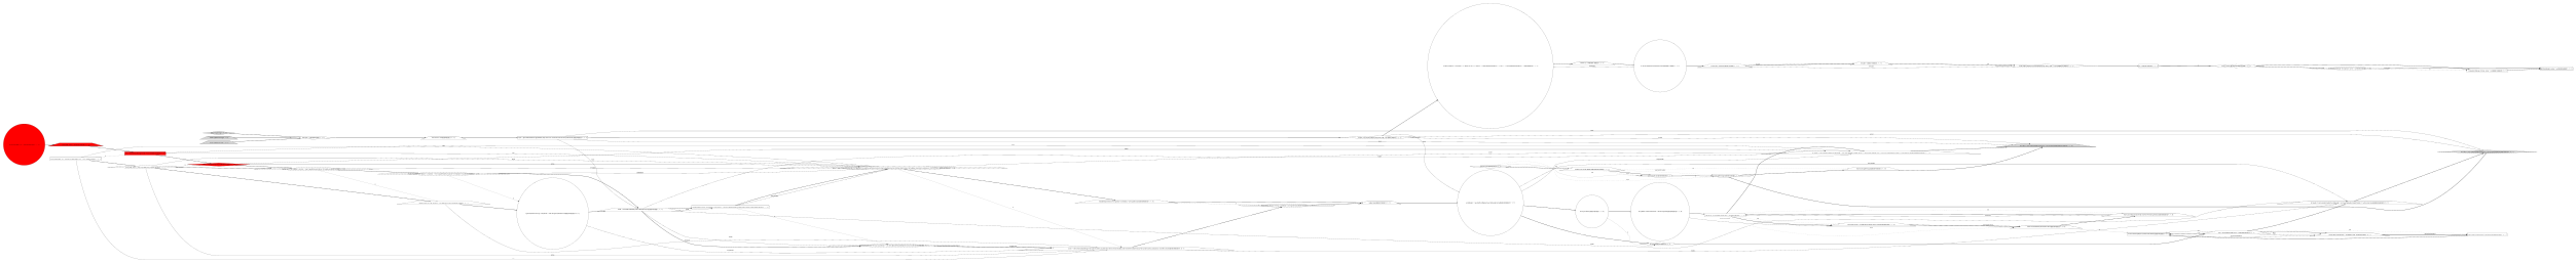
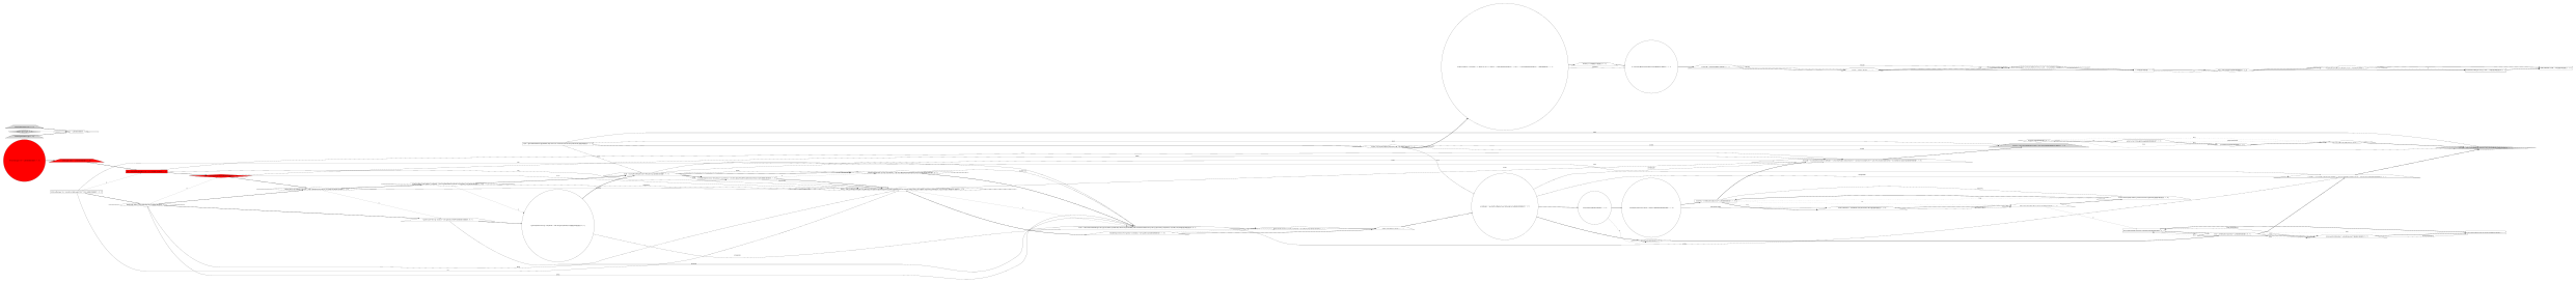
  digraph {
    fontname="Noto Sans"
    rankdir=LR
    node [fillcolor=white fontname="Noto Sans" shape=trapezium style=filled]
    edge [arrowhead=onormal fontname="Noto Sans" style=bold]
    n1 [label="int retCode = p.waitFor()@@@14@@@['1', '1', '1']"]
    n2 [label="throw new Exception(\"Command failed with return code \" + retCode)@@@16@@@['1', '1', '1']" shape=diamond]
    n3 [label="retCode != 0@@@15@@@['1', '1', '1']"]
    n4 [label="p = null@@@18@@@['1', '1', '1']" shape=note]
    n5 [label="TypeSerializer<String> serializer = StringSerializer.INSTANCE@@@31@@@['0', '0', '1']"]
    n6 [label="TypeComparator<String> comparator = new StringComparator(true)@@@32@@@['0', '0', '1']" shape=circle]
    n7 [label="sorter = new UnilateralSortMerger<String>(mm,ioMan,inputIterator,new DummyInvokable(),new RuntimeSerializerFactory<String>(serializer,),comparator,1.0,4,0.8f,true,false)@@@35@@@['0', '0', '1']"]
    n8 [label="reader = new BufferedReader(new FileReader(input))@@@33@@@['1', '1', '1']"]
    n9 [label="{if (reader != null) {reader.close()}if (verifyReader != null) {verifyReader.close()}if (sorter != null) {sorter.close()}}@@@46@@@['0', '0', '1']"]
    n10 [label="MutableObjectIterator<String> sortedData = sorter.getIterator()@@@36@@@['0', '0', '1']" shape=diamond]
    n11 [label="p = Runtime.getRuntime().exec(command)@@@13@@@['1', '1', '1']" shape=circle]
    n12 [label="String nextVerify@@@41@@@['1', '1', '0']" shape=circle]
    n13 [label="StringValue nextFromFlinkSort = new StringValue()@@@42@@@['1', '1', '0']" shape=circle]
    n14 [label="String next@@@39@@@['0', '0', '1']" shape=diamond]
    n15 [label="(nextVerify = verifyReader.readLine()) != null@@@43@@@['1', '1', '0']" shape=note]
    n16 [label="nextFromFlinkSort = sortedData.next(nextFromFlinkSort)@@@44@@@['1', '1', '0']"]
    n17 [label="(next = verifyReader.readLine()) != null@@@40@@@['0', '0', '1']"]
    n18 [label="reader.close()@@@37@@@['1', '1', '1']"]
    n19 [label="verifyReader = new BufferedReader(new FileReader(sorted))@@@38@@@['1', '1', '1']" shape=circle]
    n20 [label="{if (reader != null) {reader.close()}if (verifyReader != null) {verifyReader.close()}if (sorter != null) {sorter.close()}if (mm != null) {mm.shutdown()}if (ioMan != null) {ioMan.shutdown()}}@@@49@@@['1', '1', '0']"]
    n21 [label="UnilateralSortMerger<StringValue> sorter = null@@@25@@@['1', '1', '0']" shape=diamond]
    n22 [label="UnilateralSortMerger<String> sorter = null@@@25@@@['0', '0', '1']" shape=note]
    n23 [label="BufferedReader reader = null@@@26@@@['1', '1', '1']" shape=note]
    n24 [label="MutableObjectIterator<String> inputIterator = new StringReaderMutableObjectIterator(reader)@@@34@@@['0', '0', '1']" shape=diamond]
    n25 [label="MutableObjectIterator<StringValue> inputIterator = new StringValueReaderMutableObjectIterator(reader)@@@36@@@['1', '1', '0']" shape=note]
    n26 [label="File input = null@@@3@@@['1', '1', '1']" shape=diamond]
-   n27 [label="File sorted = null@@@4@@@['1', '1', '1']"]
    n28 [label="input = generateFileWithStrings(300000,\"http://some-uri.com/that/is/a/common/prefix/to/all\")@@@6@@@['1', '1', '1']" shape=note]
    n29 [fillcolor=lightgray label="{if (input != null) {input.delete()}if (sorted != null) {sorted.delete()}}@@@63@@@['0', '0', '1']" shape=diamond]
    n30 [label="Assert.assertEquals(nextVerify,nextFromFlinkSort.getValue())@@@46@@@['1', '1', '0']"]
    n31 [label="Assert.assertNotNull(nextFromFlinkSort)@@@45@@@['1', '1', '0']"]
    n32 [label="String(( command = {\"/bin/bash\",\"-c\",\"export LC_ALL=\"C\" && cat \"\" + input.getAbsolutePath() + \"\" | sort > \"\" + sorted.getAbsolutePath() + \"\"\"}@@@8@@@['1', '1', '1']" shape=circle]
    n33 [label="Process p = null@@@11@@@['1', '1', '1']"]
    n34 [label="String nextFromStratoSort = sortedData.next(\"\")@@@41@@@['0', '0', '1']"]
    n35 [label="Assert.assertEquals(next,nextFromStratoSort)@@@43@@@['0', '0', '1']" shape=note]
    n36 [label="Assert.assertNotNull(nextFromStratoSort)@@@42@@@['0', '0', '1']" shape=note]
    n37 [fillcolor=red label="MemoryManager mm = null@@@28@@@['0', '1', '0']" shape=circle]
    n38 [fillcolor=red label="IOManager ioMan = null@@@29@@@['0', '1', '0']"]
    n39 [label="MemoryManager mm = new MemoryManager(1024 * 1024,1)@@@29@@@['1', '0', '1']" shape=note]
    n40 [label="sorter = new UnilateralSortMerger<StringValue>(mm,ioMan,inputIterator,new DummyInvokable(),new RuntimeSerializerFactory<StringValue>(serializer,),comparator,1.0,4,0.8f,true,true)@@@37@@@['1', '1', '0']" shape=diamond]
    n41 [fillcolor=red label="mm = new MemoryManager(1024 * 1024,1)@@@31@@@['0', '1', '0']" shape=note]
    n42 [label="IOManager ioMan = new IOManagerAsync()@@@30@@@['1', '0', '1']" shape=diamond]
    n43 [label="{if (p != null) {p.destroy()}}@@@20@@@['1', '1', '1']" shape=diamond]
    n44 [fillcolor=lightgray label="{if (input != null) {input.delete()}if (sorted != null) {sorted.delete()}}@@@72@@@['1', '1', '0']"]
    n45 [label="MutableObjectIterator<StringValue> sortedData = sorter.getIterator()@@@38@@@['1', '1', '0']"]
    n46 [label="sorted = File.createTempFile(\"sorted_strings\",\"txt\")@@@7@@@['1', '1', '1']" shape=diamond]
    n47 [fillcolor=lightgray label="testStringValueSorting['1', '0', '0']"]
    n48 [fillcolor=red label="ioMan = new IOManagerAsync()@@@32@@@['0', '1', '0']" shape=diamond]
-   n49 [label="Assert.fail(e.getMessage())@@@70@@@['1', '1', '0']"]
    n50 [label="TypeSerializer<StringValue> serializer = new CopyableValueSerializer<StringValue>()@@@33@@@['1', '1', '0']" shape=diamond]
    n51 [label="TypeComparator<StringValue> comparator = new CopyableValueComparator<StringValue>(true,)@@@34@@@['1', '1', '0']" shape=diamond]
    n52 [fillcolor=lightgray label="testStringSorting['0', '0', '1']" shape=diamond]
    n53 [label="Assert.fail(e.getMessage())@@@61@@@['1', '1', '1']" shape=diamond]
    n54 [label="e.printStackTrace()@@@60@@@['1', '1', '1']" shape=diamond]
    n55 [label="System.err.println(e.getMessage())@@@59@@@['1', '1', '1']"]
    n56 [fillcolor=lightgray label="testStringValueSorting['0', '1', '0']"]
    n57 [label="Exception e@@@58@@@['0', '0', '1']" shape=diamond]
    n1 -> n2 [arrowhead=odot label=retCode style=solid]
    n1 -> n3
    n1 -> n3 [label=retCode style=solid]
    n2 -> n4
    n3 -> n2
    n3 -> n2 [arrowhead=diamond label=true style=dotted]
+   n3 -> n4 [arrowhead=odot]
    n4 -> n43
    n4 -> n43 [label=p style=solid]
    n5 -> n6
    n5 -> n7 [label=serializer style=solid]
    n6 -> n7 [label=comparator style=solid]
    n6 -> n8
    n7 -> n9 [label=sorter style=solid]
    n7 -> n10 [arrowhead=diamond]
    n8 -> n9 [label=reader style=solid]
    n8 -> n20 [label=reader style=solid]
    n8 -> n24 [label=reader style=solid]
    n8 -> n24 [arrowhead=diamond]
    n8 -> n25 [arrowhead=diamond]
    n8 -> n25 [arrowhead=diamond label=reader style=solid]
    n9 -> n29 [arrowhead=diamond]
    n10 -> n18 [arrowhead=diamond]
    n11 -> n1
    n12 -> n13 [arrowhead=odot]
    n12 -> n14 [arrowhead=diamond label=0 style=dashed]
    n13 -> n15
    n13 -> n16 [arrowhead=diamond label=nextFromFlinkSort style=solid]
    n14 -> n17 [arrowhead=odot]
    n15 -> n16 [arrowhead=diamond]
    n15 -> n16 [label=true style=dotted]
    n15 -> n20 [arrowhead=odot]
    n15 -> n30 [label=true style=dotted]
    n15 -> n30 [arrowhead=odot label=nextVerify style=solid]
    n15 -> n31 [arrowhead=diamond label=true style=dotted]
    n16 -> n31 [arrowhead=odot]
    n16 -> n31 [arrowhead=diamond label=nextFromFlinkSort style=solid]
    n17 -> n9 [arrowhead=odot]
    n17 -> n34
    n17 -> n34 [arrowhead=diamond label=true style=dotted]
    n17 -> n34 [arrowhead=diamond label=next style=solid]
    n17 -> n35 [arrowhead=odot label=next style=solid]
    n17 -> n35 [arrowhead=diamond label=true style=dotted]
    n17 -> n36 [arrowhead=odot label=true style=dotted]
    n18 -> n19 [arrowhead=odot]
    n19 -> n9 [arrowhead=diamond label=verifyReader style=solid]
    n19 -> n12
    n19 -> n14
    n19 -> n20 [label=verifyReader style=solid]
    n20 -> n44
    n21 -> n22 [arrowhead=diamond label=0 style=dashed]
    n21 -> n23 [arrowhead=diamond]
    n22 -> n23 [arrowhead=diamond]
    n24 -> n7 [arrowhead=odot label=inputIterator style=solid]
    n24 -> n7 [arrowhead=diamond]
    n25 -> n24 [arrowhead=diamond label=0 style=dashed]
    n25 -> n40 [arrowhead=diamond label=inputIterator style=solid]
    n25 -> n40
-   n26 -> n27
-   n27 -> n28
    n28 -> n8 [label=input style=solid]
    n28 -> n29 [label=input style=solid]
    n28 -> n44 [arrowhead=odot label=input style=solid]
    n28 -> n46
    n30 -> n15
    n31 -> n30
    n31 -> n35 [arrowhead=odot label=0 style=dashed]
    n32 -> n11 [label=command style=solid]
    n32 -> n33
    n33 -> n11 [arrowhead=odot]
    n34 -> n35 [arrowhead=diamond label=nextFromStratoSort style=solid]
    n34 -> n36 [arrowhead=odot label=nextFromStratoSort style=solid]
    n34 -> n36 [arrowhead=diamond]
    n35 -> n17
    n36 -> n35 [arrowhead=odot]
    n37 -> n38 [arrowhead=diamond]
    n38 -> n41 [arrowhead=odot]
    n39 -> n7 [label=mm style=solid]
    n39 -> n40 [arrowhead=odot label=mm style=solid]
    n39 -> n41 [arrowhead=odot label=0 style=dashed]
    n39 -> n42
    n40 -> n7 [arrowhead=diamond label=0 style=dashed]
    n40 -> n20 [label=sorter style=solid]
    n40 -> n45 [arrowhead=odot]
    n41 -> n20 [arrowhead=diamond label=mm style=solid]
    n41 -> n40 [arrowhead=odot label=mm style=solid]
    n41 -> n48 [arrowhead=odot]
    n42 -> n5 [arrowhead=odot]
    n42 -> n7 [label=ioMan style=solid]
    n42 -> n40 [arrowhead=odot label=ioMan style=solid]
    n42 -> n48 [label=0 style=dashed]
    n42 -> n50 [arrowhead=odot]
    n43 -> n21 [arrowhead=odot]
    n43 -> n22
    n45 -> n10 [label=0 style=dashed]
    n45 -> n18
    n46 -> n19 [arrowhead=odot label=sorted style=solid]
    n46 -> n29 [label=sorted style=solid]
    n46 -> n32 [arrowhead=diamond]
    n46 -> n44 [arrowhead=diamond label=sorted style=solid]
    n47 -> n26 [arrowhead=odot]
    n48 -> n20 [arrowhead=diamond label=ioMan style=solid]
    n48 -> n40 [arrowhead=diamond label=ioMan style=solid]
    n48 -> n50
-   n49 -> n44 [arrowhead=diamond]
    n50 -> n5 [label=0 style=dashed]
    n50 -> n40 [label=serializer style=solid]
    n50 -> n51
    n51 -> n6 [arrowhead=diamond label=0 style=dashed]
    n51 -> n8 [arrowhead=diamond]
    n51 -> n40 [arrowhead=odot label=comparator style=solid]
-   n52 -> n26 [arrowhead=odot]
+   n52 -> n26 [arrowhead=odot style=dashed]
    n53 -> n29 [arrowhead=odot]
-   n53 -> n49 [arrowhead=odot]
    n54 -> n53
-   n55 -> n49 [label=true style=dotted]
    n55 -> n53 [label=nextFromFlinkSort style=dotted]
    n55 -> n54 [arrowhead=odot]
    n55 -> n54 [arrowhead=diamond label=true style=dotted]
    n56 -> n26
    n57 -> n53 [label=true style=dotted]
    n57 -> n54 [arrowhead=odot label=true style=dashed]
    n57 -> n55 [arrowhead=odot]
    n57 -> n55 [label=true style=dotted]
  }
